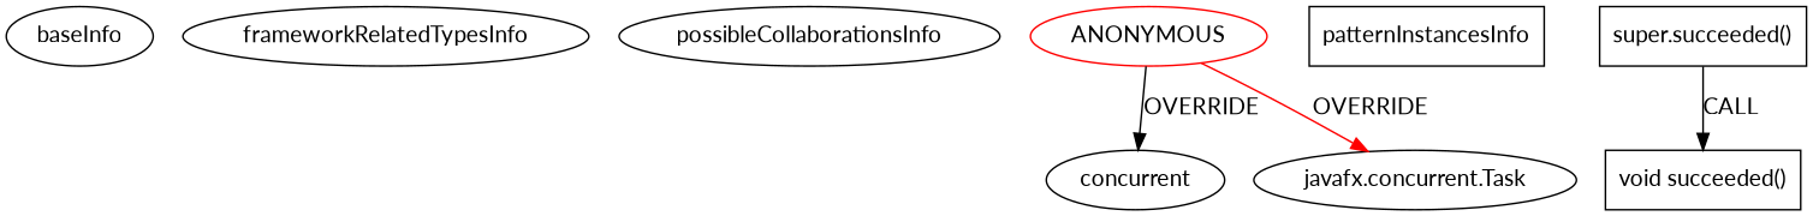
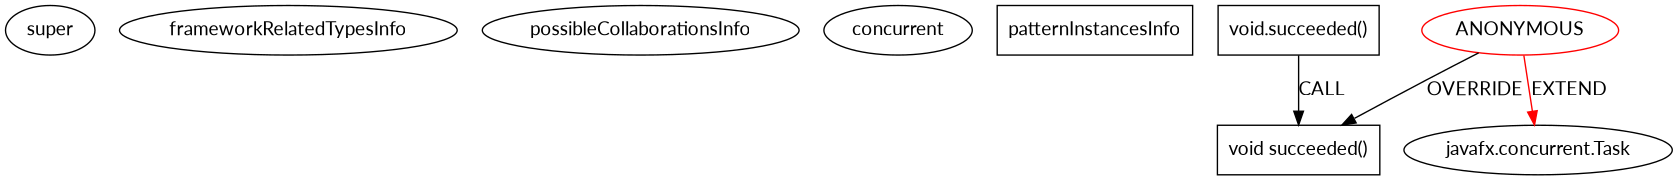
  digraph {
    fontname=Lato
    node [fontname=Lato]
    edge [fontname=Lato]
-   baseInfo [category=pattern graphId=3999 isAnonymous=true possibleRelation=false]
+   baseInfo [category=pattern graphId=3999 isAnonymous=true possibleRelation=false label=super]
    frameworkRelatedTypesInfo [0="javafx.concurrent.Task"]
    possibleCollaborationsInfo
    n4 [frequency=2.0 label=concurrent patternRootClient=0]
    patternInstancesInfo [0="kaizawa-esximonitor~/kaizawa-esximonitor/esximonitor-master/src/com/cafeform/esxi/esximonitor/EsxiMonitorViewController.java~void updateVmListPanel()~3426" 1="wwtg99-POMA~/wwtg99-POMA/POMA-master/src/cn/edu/suda/gui/LoadingDialog.java~void show()~4854" shape=box]
-   n6 [isFrameworkType=false label="super.succeeded()" shape=box vertexType=SUPER_CALL]
+   n6 [isFrameworkType=false label="void.succeeded()" shape=box vertexType=SUPER_CALL]
    n7 [isFrameworkType=false label="void succeeded()" shape=box vertexType=OVERRIDING_METHOD_DECLARATION]
    n8 [color=red isFrameworkType=false label=ANONYMOUS vertexType=ROOT_ANONYMOUS_DECLARATION]
    n9 [isFrameworkType=false label="javafx.concurrent.Task" vertexType=FRAMEWORK_CLASS_TYPE]
    n6 -> n7 [label=CALL]
-   n8 -> n4 [label=OVERRIDE]
-   n8 -> n9 [color=red label=OVERRIDE]
+   n8 -> n7 [label=OVERRIDE]
+   n8 -> n9 [color=red label=EXTEND]
  }
